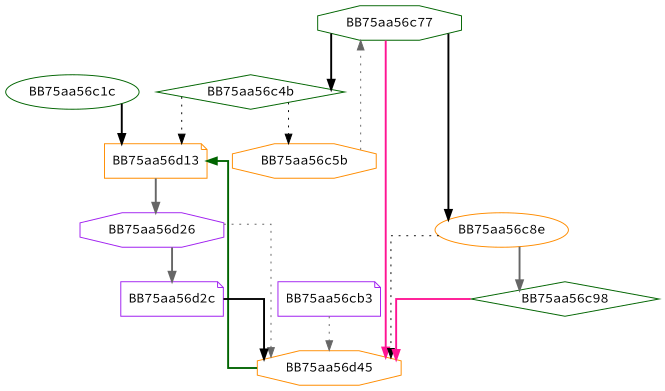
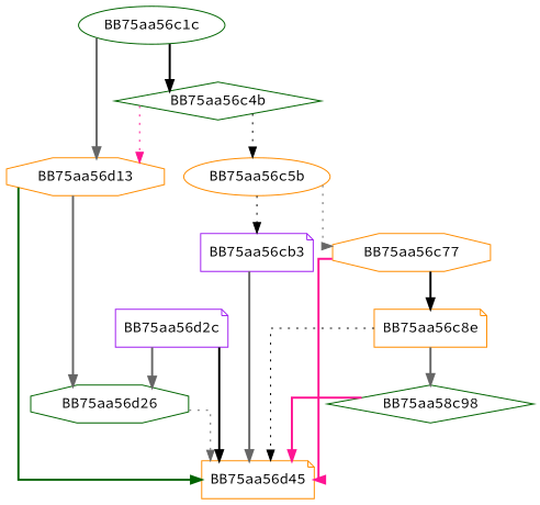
  digraph {
    fontname="Source Code Pro"
    splines=ortho
    node [color=darkorange fontname="Source Code Pro" shape=octagon]
    edge [color=gray40 fontname="Source Code Pro" style=bold]
    BB75aa56c1c [color=darkgreen shape=ellipse]
-   BB75aa56d13 [shape=note]
+   BB75aa56d13
    BB75aa56c4b [color=darkgreen shape=diamond]
-   BB75aa56d45
-   BB75aa56d26 [color=purple]
-   BB75aa56c5b
+   BB75aa56d45 [shape=note]
+   BB75aa56d26 [color=darkgreen]
+   BB75aa56c5b [shape=ellipse]
    BB75aa56d2c [color=purple shape=note]
    BB75aa56cb3 [color=purple shape=note]
-   BB75aa56c77 [color=darkgreen]
-   BB75aa56c8e [shape=ellipse]
-   BB75aa56c98 [color=darkgreen shape=diamond]
-   BB75aa56c1c -> BB75aa56d13 [color=black]
-   BB75aa56c77 -> BB75aa56c4b [color=black]
-   BB75aa56d45 -> BB75aa56d13 [color=darkgreen]
+   BB75aa56c77
+   BB75aa56c8e [shape=note]
+   BB75aa56c98 [color=darkgreen shape=diamond label=BB75aa58c98]
+   BB75aa56c1c -> BB75aa56d13
+   BB75aa56c1c -> BB75aa56c4b [color=black]
+   BB75aa56d13 -> BB75aa56d45 [color=darkgreen]
    BB75aa56d13 -> BB75aa56d26
-   BB75aa56c4b -> BB75aa56d13 [color=black style=dotted]
+   BB75aa56c4b -> BB75aa56d13 [color=deeppink style=dotted]
    BB75aa56c4b -> BB75aa56c5b [color=black style=dotted]
    BB75aa56d26 -> BB75aa56d45 [style=dotted]
-   BB75aa56d26 -> BB75aa56d2c
+   BB75aa56d2c -> BB75aa56d26
+   BB75aa56c5b -> BB75aa56cb3 [color=black style=dotted]
    BB75aa56c5b -> BB75aa56c77 [style=dotted]
    BB75aa56d2c -> BB75aa56d45 [color=black]
-   BB75aa56cb3 -> BB75aa56d45 [style=dotted]
+   BB75aa56cb3 -> BB75aa56d45
    BB75aa56c77 -> BB75aa56d45 [color=deeppink]
    BB75aa56c77 -> BB75aa56c8e [color=black]
    BB75aa56c8e -> BB75aa56d45 [color=black style=dotted]
    BB75aa56c8e -> BB75aa56c98
    BB75aa56c98 -> BB75aa56d45 [color=deeppink]
  }
